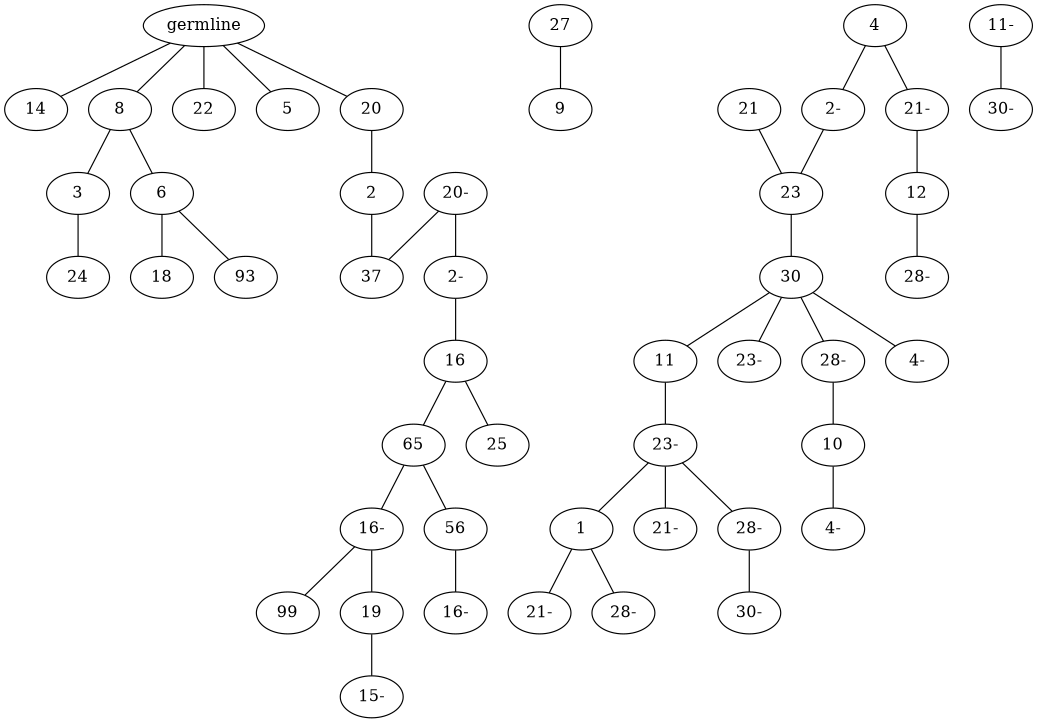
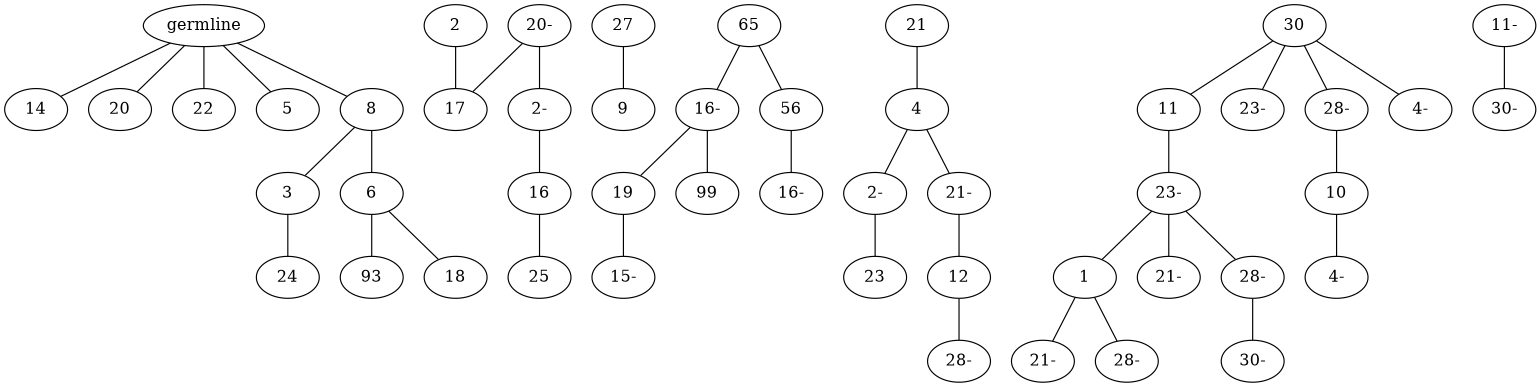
  graph {
    n1 [label=germline]
    n2 [label=14]
    n3 [label=20]
    n4 [label=22]
    n5 [label=5]
    n6 [label=8]
    n7 [label=2]
    n8 [label=27]
    n9 [label=9]
    n10 [label=3]
    n11 [label=6]
-   n12 [label=37]
+   n12 [label=17]
    n13 [label="20-"]
    n14 [label="2-"]
    n15 [label=16]
    n16 [label=65]
    n17 [label=25]
    n18 [label="16-"]
    n19 [label=56]
    n20 [label=19]
    n21 [label=99]
    n22 [label="16-"]
    n23 [label="15-"]
    n24 [label=21]
    n25 [label=4]
    n26 [label="2-"]
    n27 [label="21-"]
    n28 [label=23]
    n29 [label=12]
    n30 [label=30]
    n31 [label=11]
    n32 [label="23-"]
    n33 [label="28-"]
    n34 [label="4-"]
    n35 [label="23-"]
    n36 [label=10]
    n37 [label=1]
    n38 [label="21-"]
    n39 [label="28-"]
    n40 [label="21-"]
    n41 [label="28-"]
    n42 [label="30-"]
    n43 [label="11-"]
    n44 [label="30-"]
    n45 [label="4-"]
    n46 [label="28-"]
    n47 [label=24]
    n48 [label=93]
    n49 [label=18]
    n1 -- n2
    n1 -- n3
    n1 -- n4
    n1 -- n5
    n1 -- n6
-   n3 -- n7
    n6 -- n10
    n6 -- n11
    n7 -- n12
    n8 -- n9
    n10 -- n47
    n11 -- n48
    n11 -- n49
    n13 -- n12
    n13 -- n14
    n14 -- n15
-   n15 -- n16
    n15 -- n17
    n16 -- n18
    n16 -- n19
    n18 -- n20
    n18 -- n21
    n19 -- n22
    n20 -- n23
-   n24 -- n28
+   n24 -- n25
    n25 -- n26
    n25 -- n27
    n26 -- n28
    n27 -- n29
-   n28 -- n30
    n29 -- n46
    n30 -- n31
    n30 -- n32
    n30 -- n33
    n30 -- n34
    n31 -- n35
    n33 -- n36
    n35 -- n37
    n35 -- n38
    n35 -- n39
    n36 -- n45
    n37 -- n40
    n37 -- n41
    n39 -- n42
    n43 -- n44
  }
